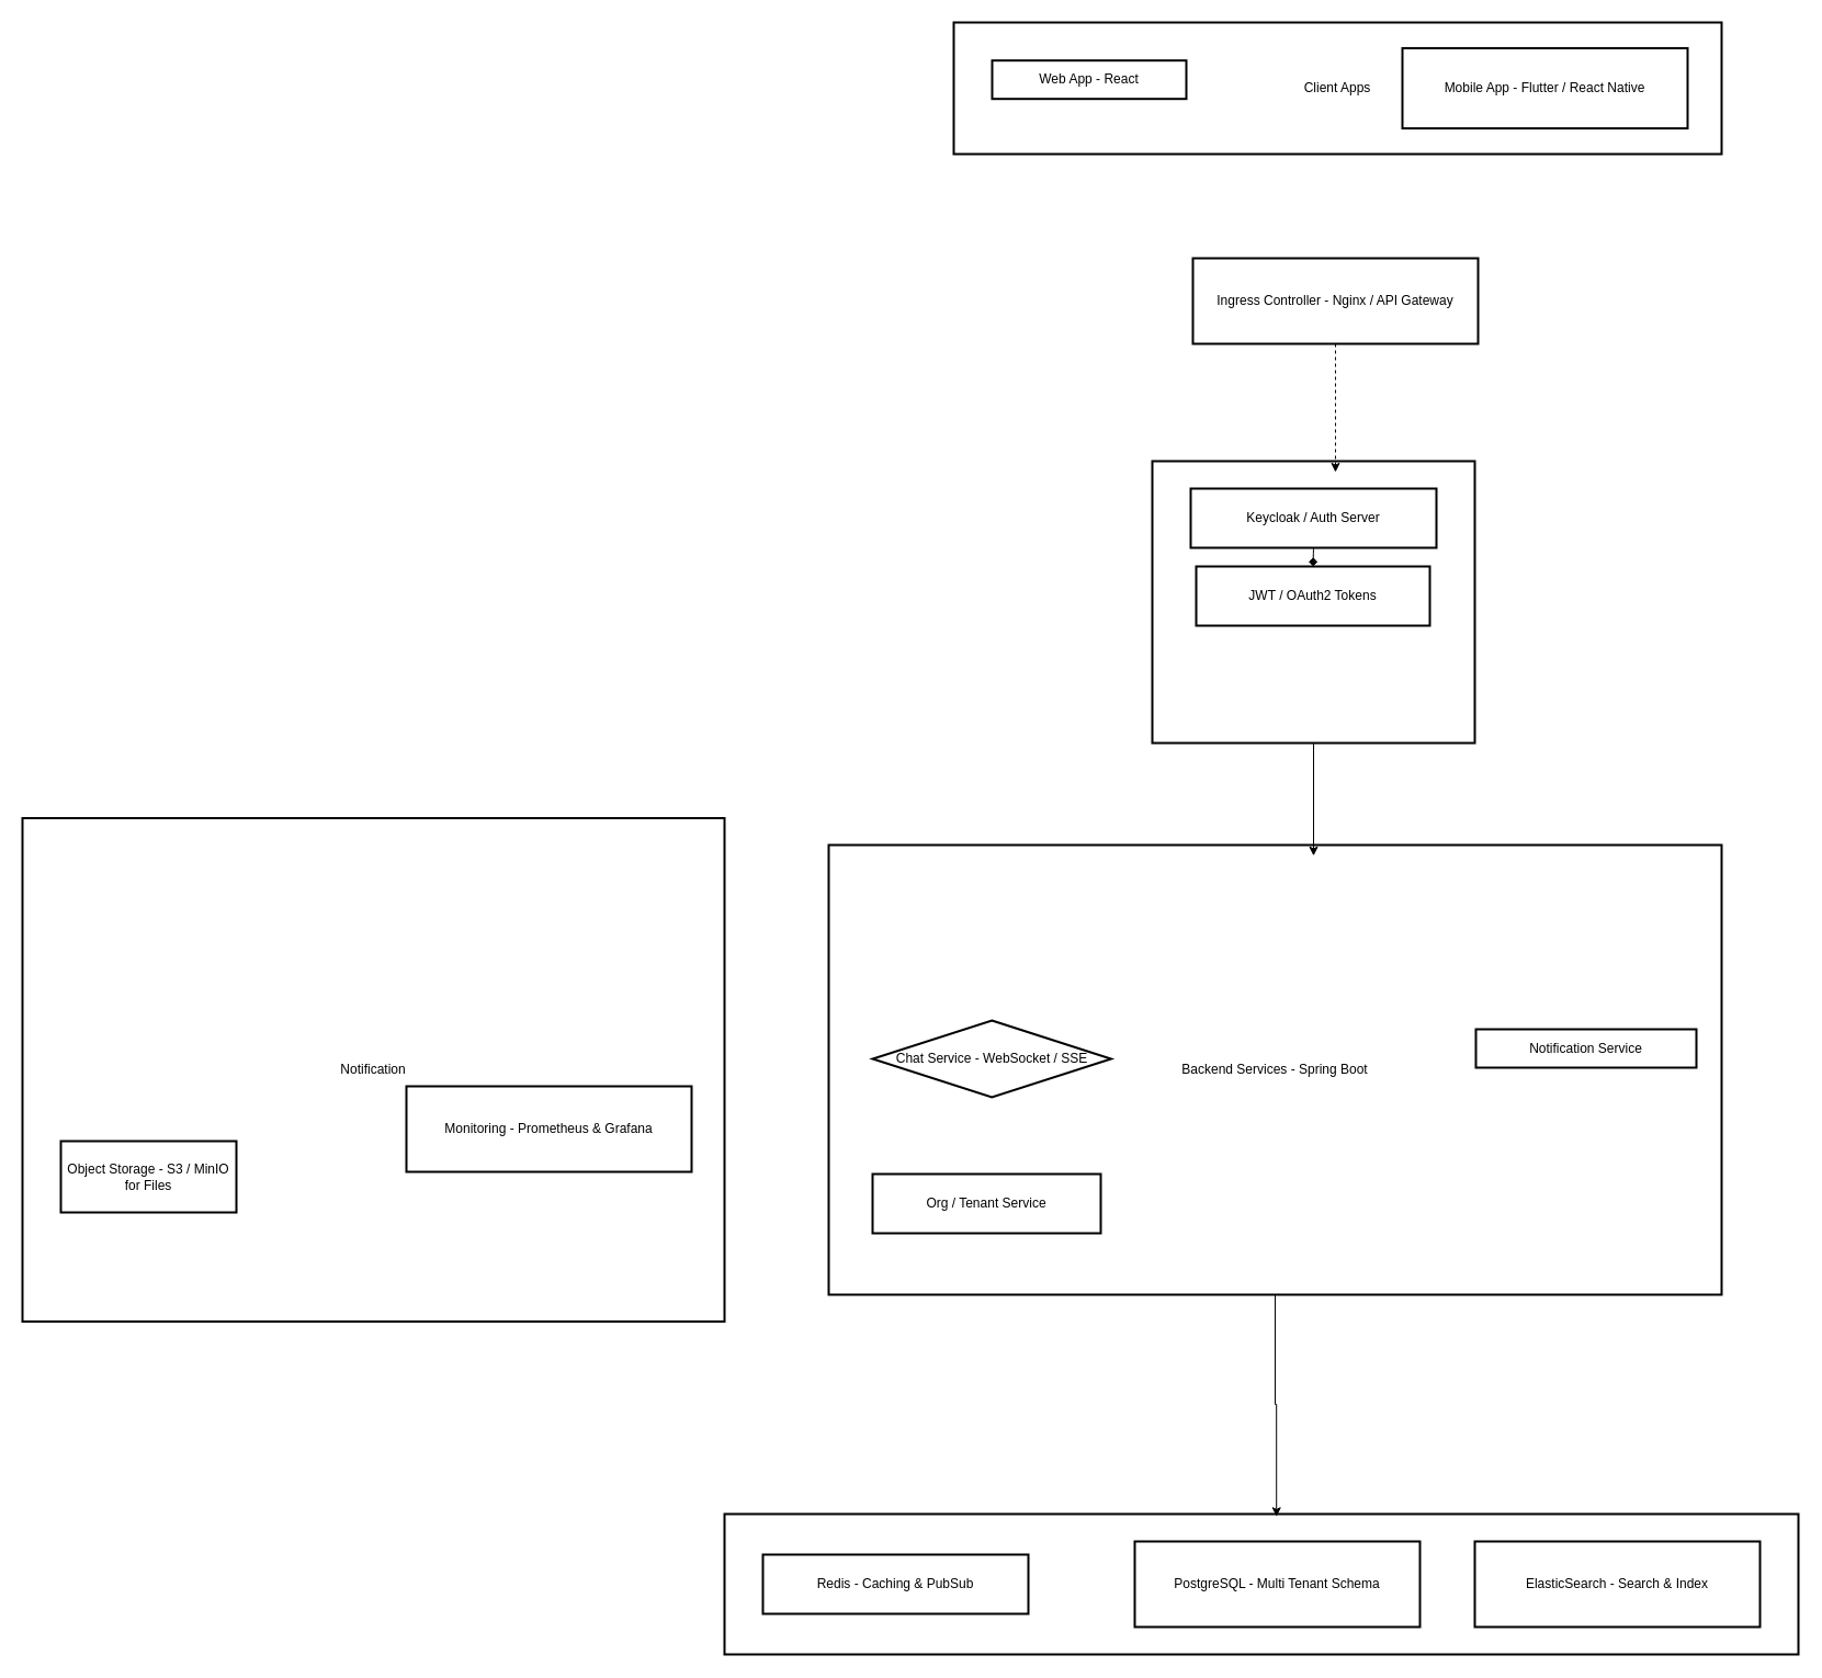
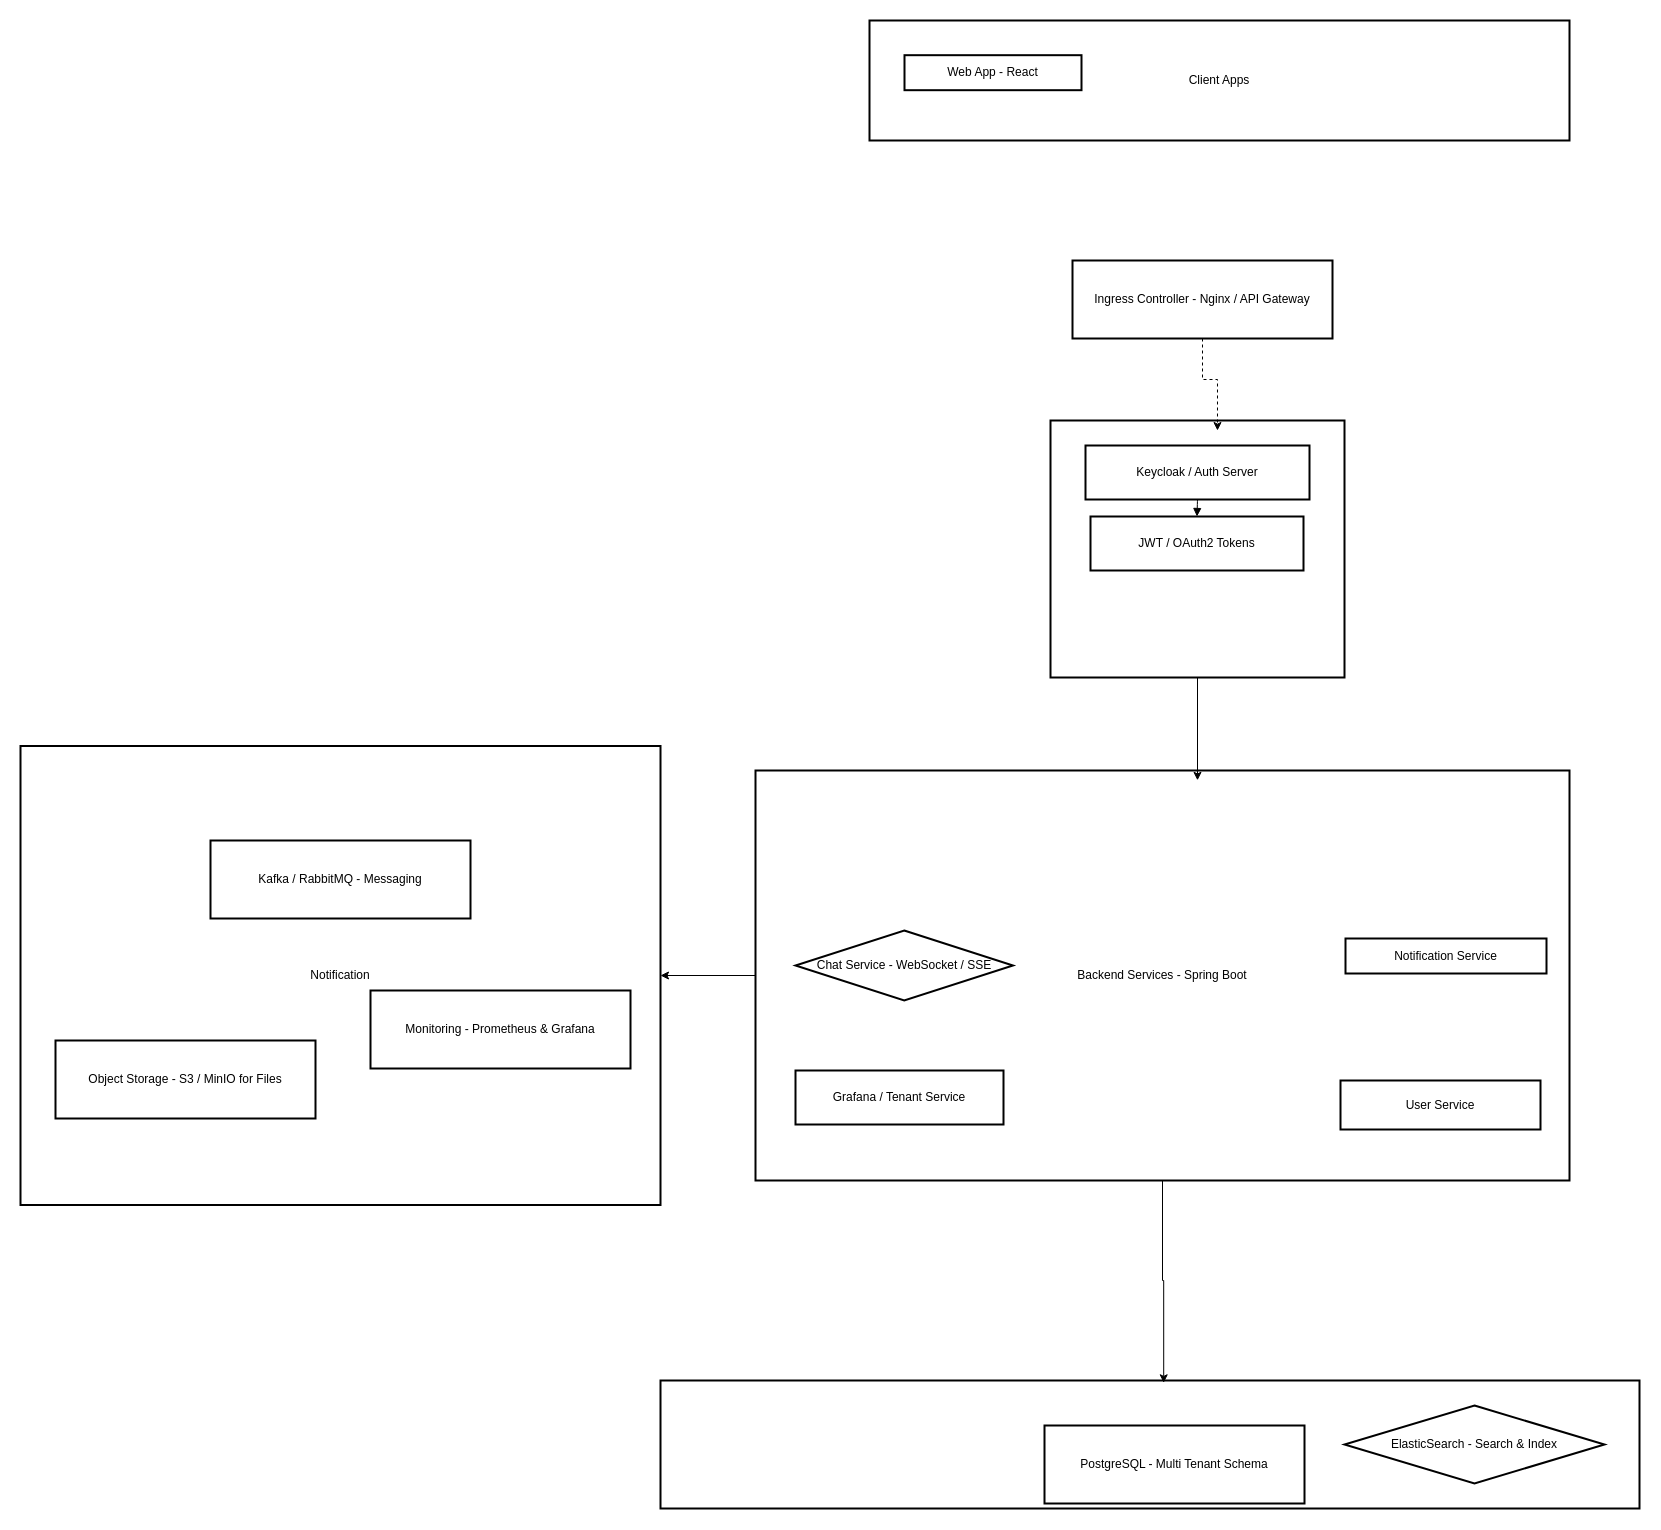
  <mxCell id="0" />
  <mxCell id="1" parent="0" />
  <mxCell id="2" value="" style="group" vertex="1" connectable="0" parent="1"><mxGeometry x="20" y="745.5" width="640" height="459" as="geometry" /></mxCell>
  <mxCell id="3" value="Notification" style="whiteSpace=wrap;strokeWidth=2;" vertex="1" parent="2"><mxGeometry width="640" height="459" as="geometry" /></mxCell>
- <mxCell id="5" value="Object Storage - S3 / MinIO for Files" style="whiteSpace=wrap;strokeWidth=2;" vertex="1" parent="2"><mxGeometry x="35" y="294.5" width="160" height="65" as="geometry" /></mxCell>
+ <mxCell id="4" value="Kafka / RabbitMQ - Messaging" style="whiteSpace=wrap;strokeWidth=2;" vertex="1" parent="2"><mxGeometry x="190" y="94.5" width="260" height="78" as="geometry" /></mxCell>
+ <mxCell id="5" value="Object Storage - S3 / MinIO for Files" style="whiteSpace=wrap;strokeWidth=2;" vertex="1" parent="2"><mxGeometry x="35" y="294.5" width="260" height="78" as="geometry" /></mxCell>
  <mxCell id="6" value="Monitoring - Prometheus &amp; Grafana" style="whiteSpace=wrap;strokeWidth=2;" vertex="1" parent="2"><mxGeometry x="350" y="244.5" width="260" height="78" as="geometry" /></mxCell>
  <mxCell id="7" value="" style="group" vertex="1" connectable="0" parent="1"><mxGeometry x="1050" y="420" width="294" height="257" as="geometry" /></mxCell>
  <mxCell id="8" value="Authentication &amp; Tenant Management" style="whiteSpace=wrap;strokeWidth=2;" vertex="1" parent="7"><mxGeometry width="294" height="257" as="geometry" /></mxCell>
  <mxCell id="9" value="Keycloak / Auth Server" style="whiteSpace=wrap;strokeWidth=2;" vertex="1" parent="7"><mxGeometry x="35" y="25" width="224" height="54" as="geometry" /></mxCell>
  <mxCell id="10" value="JWT / OAuth2 Tokens" style="whiteSpace=wrap;strokeWidth=2;" vertex="1" parent="7"><mxGeometry x="40" y="96" width="213" height="54" as="geometry" /></mxCell>
- <mxCell id="11" value="" style="curved=1;startArrow=none;endArrow=diamond;exitX=0.5;exitY=1;entryX=0.5;entryY=0;rounded=0;" edge="1" parent="7" source="9" target="10"><mxGeometry relative="1" as="geometry"><Array as="points" /></mxGeometry></mxCell>
+ <mxCell id="11" value="" style="curved=1;startArrow=none;endArrow=block;exitX=0.5;exitY=1;entryX=0.5;entryY=0;rounded=0;" edge="1" parent="7" source="9" target="10"><mxGeometry relative="1" as="geometry"><Array as="points" /></mxGeometry></mxCell>
  <mxCell id="12" value="" style="group" vertex="1" connectable="0" parent="1"><mxGeometry x="830" y="210" width="800" height="130" as="geometry" /></mxCell>
  <mxCell id="13" value="" style="group" vertex="1" connectable="0" parent="12"><mxGeometry width="800" height="130" as="geometry" /></mxCell>
  <mxCell id="14" value="" style="group" vertex="1" connectable="0" parent="13"><mxGeometry width="800" height="130" as="geometry" /></mxCell>
- <mxCell id="15" value="Ingress Controller - Nginx / API Gateway" style="whiteSpace=wrap;strokeWidth=2;" vertex="1" parent="14"><mxGeometry x="257" y="25" width="260" height="78" as="geometry" /></mxCell>
+ <mxCell id="15" value="Ingress Controller - Nginx / API Gateway" style="whiteSpace=wrap;strokeWidth=2;" vertex="1" parent="14"><mxGeometry x="242" y="50" width="260" height="78" as="geometry" /></mxCell>
  <mxCell id="16" value="" style="group" vertex="1" connectable="0" parent="1"><mxGeometry x="869" y="20" width="700" height="120" as="geometry" /></mxCell>
  <mxCell id="17" value="Client Apps" style="whiteSpace=wrap;strokeWidth=2;" vertex="1" parent="16"><mxGeometry width="700" height="120" as="geometry" /></mxCell>
  <mxCell id="18" value="Web App - React" style="whiteSpace=wrap;strokeWidth=2;" vertex="1" parent="16"><mxGeometry x="35" y="34.688" width="177" height="35" as="geometry" /></mxCell>
- <mxCell id="19" value="Mobile App - Flutter / React Native" style="whiteSpace=wrap;strokeWidth=2;" vertex="1" parent="16"><mxGeometry x="409" y="23.438" width="260" height="73.125" as="geometry" /></mxCell>
  <mxCell id="20" value="" style="group" vertex="1" connectable="0" parent="1"><mxGeometry x="660" y="1380" width="979" height="128" as="geometry" /></mxCell>
  <mxCell id="21" value="Databases" style="whiteSpace=wrap;strokeWidth=2;" vertex="1" parent="20"><mxGeometry width="979" height="128" as="geometry" /></mxCell>
- <mxCell id="22" value="PostgreSQL - Multi Tenant Schema" style="whiteSpace=wrap;strokeWidth=2;" vertex="1" parent="20"><mxGeometry x="374" y="25" width="260" height="78" as="geometry" /></mxCell>
- <mxCell id="23" value="Redis - Caching &amp; PubSub" style="whiteSpace=wrap;strokeWidth=2;" vertex="1" parent="20"><mxGeometry x="35" y="37" width="242" height="54" as="geometry" /></mxCell>
- <mxCell id="24" value="ElasticSearch - Search &amp; Index" style="whiteSpace=wrap;strokeWidth=2;" vertex="1" parent="20"><mxGeometry x="684" y="25" width="260" height="78" as="geometry" /></mxCell>
+ <mxCell id="22" value="PostgreSQL - Multi Tenant Schema" style="whiteSpace=wrap;strokeWidth=2;" vertex="1" parent="20"><mxGeometry x="384" y="45" width="260" height="78" as="geometry" /></mxCell>
+ <mxCell id="24" value="ElasticSearch - Search &amp; Index" style="rhombus;whiteSpace=wrap;strokeWidth=2;" vertex="1" parent="20"><mxGeometry x="684" y="25" width="260" height="78" as="geometry" /></mxCell>
  <mxCell id="25" style="edgeStyle=orthogonalEdgeStyle;rounded=0;orthogonalLoop=1;jettySize=auto;html=1;entryX=0.514;entryY=0.018;entryDx=0;entryDy=0;entryPerimeter=0;" edge="1" parent="1" source="27" target="21"><mxGeometry relative="1" as="geometry" /></mxCell>
  <mxCell id="26" value="" style="group" vertex="1" connectable="0" parent="1"><mxGeometry x="755" y="770" width="814" height="410" as="geometry" /></mxCell>
  <mxCell id="27" value="Backend Services - Spring Boot" style="whiteSpace=wrap;strokeWidth=2;" vertex="1" parent="26"><mxGeometry width="814" height="410" as="geometry" /></mxCell>
+ <mxCell id="28" value="User Service" style="whiteSpace=wrap;strokeWidth=2;" vertex="1" parent="26"><mxGeometry x="585" y="310" width="200" height="49" as="geometry" /></mxCell>
  <mxCell id="29" value="Chat Service - WebSocket / SSE" style="rhombus;whiteSpace=wrap;strokeWidth=2;" vertex="1" parent="26"><mxGeometry x="40" y="160" width="217.5" height="70" as="geometry" /></mxCell>
- <mxCell id="30" value="Org / Tenant Service" style="whiteSpace=wrap;strokeWidth=2;" vertex="1" parent="26"><mxGeometry x="40" y="300" width="208" height="54" as="geometry" /></mxCell>
+ <mxCell id="30" value="Grafana / Tenant Service" style="whiteSpace=wrap;strokeWidth=2;" vertex="1" parent="26"><mxGeometry x="40" y="300" width="208" height="54" as="geometry" /></mxCell>
  <mxCell id="31" value="Notification Service" style="whiteSpace=wrap;strokeWidth=2;" vertex="1" parent="26"><mxGeometry x="590" y="168" width="201" height="35" as="geometry" /></mxCell>
+ <mxCell id="32" style="edgeStyle=orthogonalEdgeStyle;rounded=0;orthogonalLoop=1;jettySize=auto;html=1;" edge="1" parent="1" source="27" target="3"><mxGeometry relative="1" as="geometry" /></mxCell>
  <mxCell id="33" style="edgeStyle=orthogonalEdgeStyle;rounded=0;orthogonalLoop=1;jettySize=auto;html=1;entryX=0.568;entryY=0.039;entryDx=0;entryDy=0;entryPerimeter=0;dashed=1;" edge="1" parent="1" source="15" target="8"><mxGeometry relative="1" as="geometry" /></mxCell>
  <mxCell id="34" style="edgeStyle=orthogonalEdgeStyle;rounded=0;orthogonalLoop=1;jettySize=auto;html=1;entryX=0.543;entryY=0.024;entryDx=0;entryDy=0;entryPerimeter=0;" edge="1" parent="1" source="8" target="27"><mxGeometry relative="1" as="geometry" /></mxCell>
